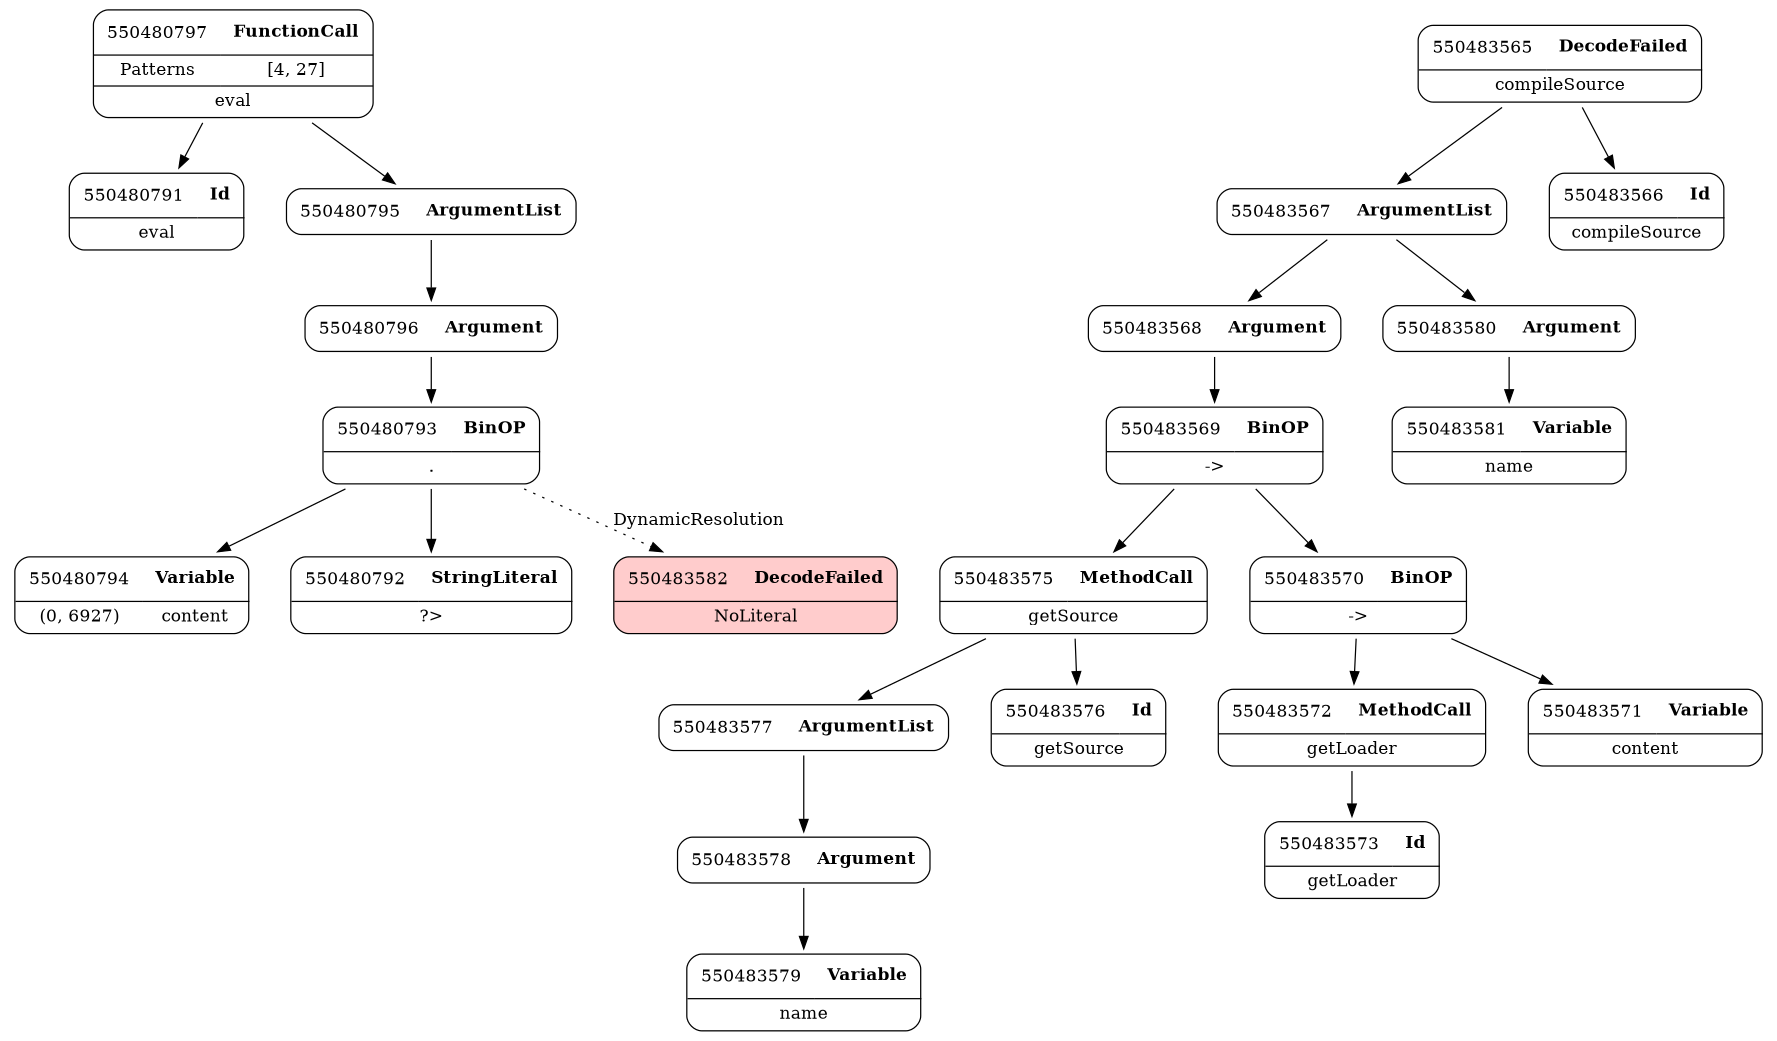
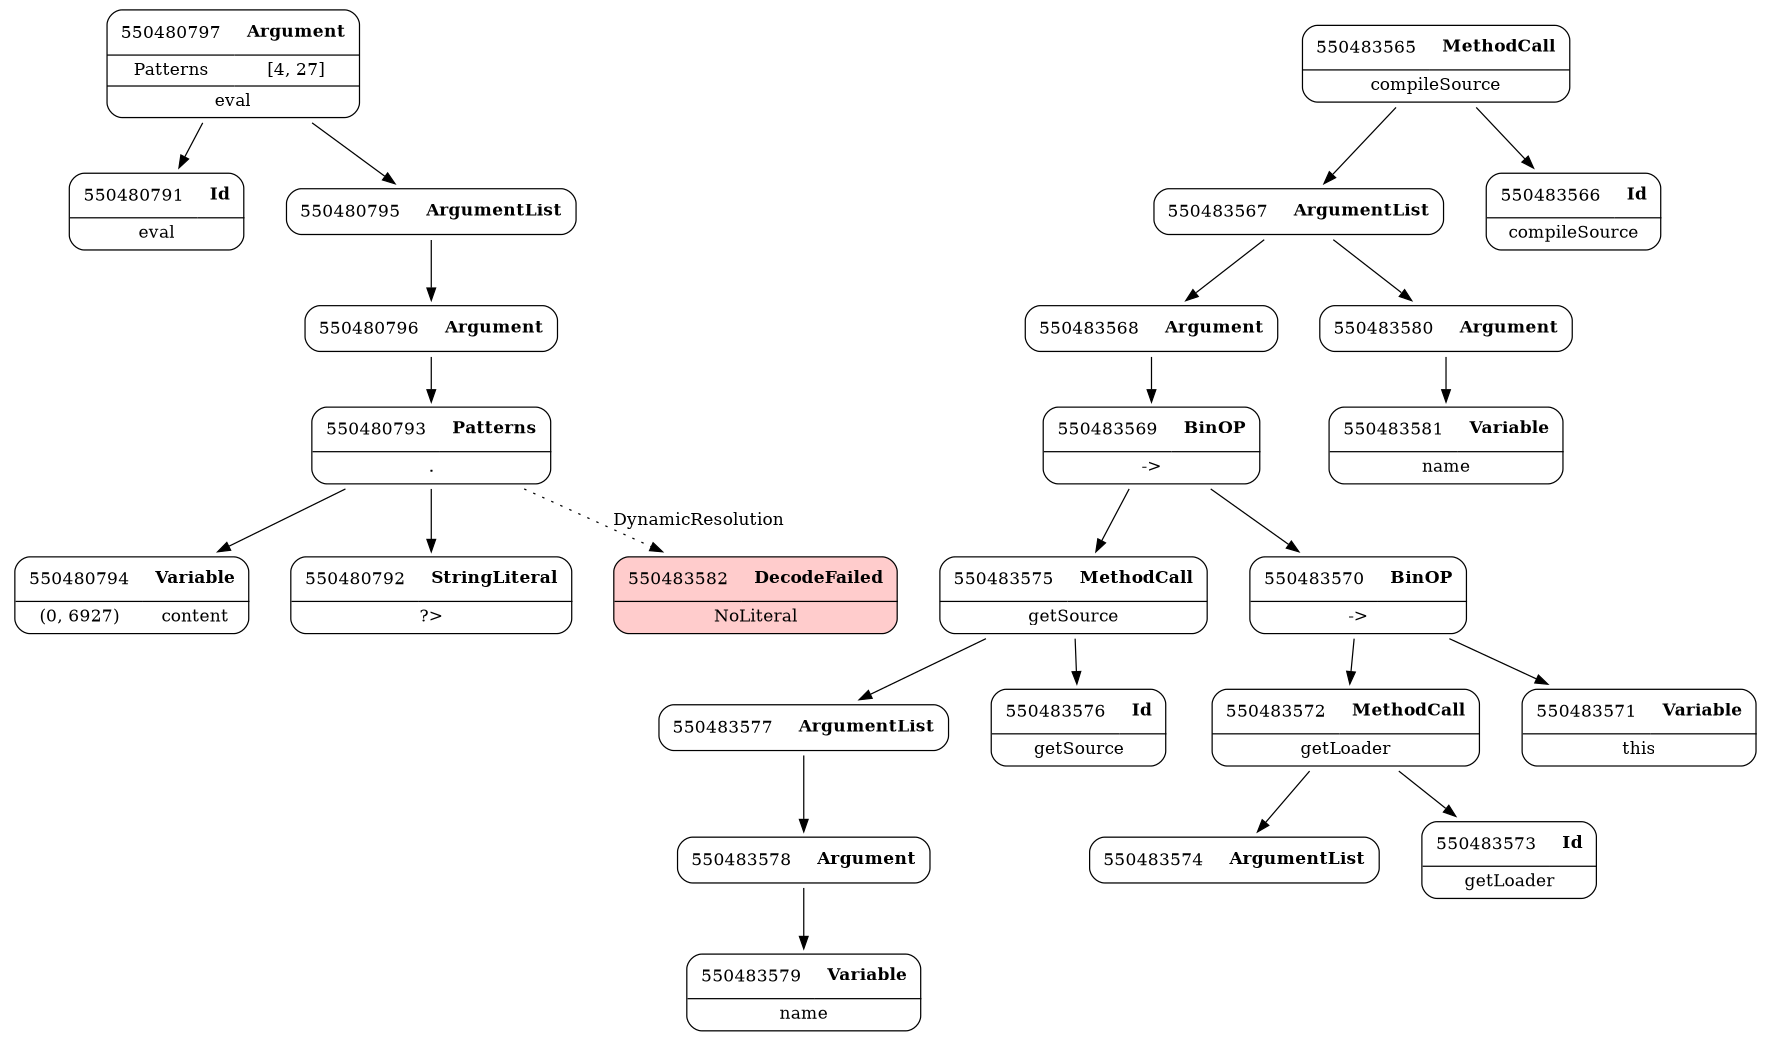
  digraph {
    node [shape=none]
    edge [weight=2]
-   n1 [label=<<TABLE border='1' cellspacing='0' cellpadding='10' style='rounded' ><TR><TD border='0'>550480797</TD><TD border='0'><B>FunctionCall</B></TD></TR><HR/><TR><TD border='0' cellpadding='5'>Patterns</TD><TD border='0' cellpadding='5'>[4, 27]</TD></TR><HR/><TR><TD border='0' cellpadding='5' colspan='2'>eval</TD></TR></TABLE>>]
+   n1 [label=<<TABLE border='1' cellspacing='0' cellpadding='10' style='rounded' ><TR><TD border='0'>550480797</TD><TD border='0'><B>Argument</B></TD></TR><HR/><TR><TD border='0' cellpadding='5'>Patterns</TD><TD border='0' cellpadding='5'>[4, 27]</TD></TR><HR/><TR><TD border='0' cellpadding='5' colspan='2'>eval</TD></TR></TABLE>>]
    n2 [label=<<TABLE border='1' cellspacing='0' cellpadding='10' style='rounded' ><TR><TD border='0'>550480791</TD><TD border='0'><B>Id</B></TD></TR><HR/><TR><TD border='0' cellpadding='5' colspan='2'>eval</TD></TR></TABLE>>]
    n3 [label=<<TABLE border='1' cellspacing='0' cellpadding='10' style='rounded' ><TR><TD border='0'>550480795</TD><TD border='0'><B>ArgumentList</B></TD></TR></TABLE>>]
    n4 [label=<<TABLE border='1' cellspacing='0' cellpadding='10' style='rounded' ><TR><TD border='0'>550480796</TD><TD border='0'><B>Argument</B></TD></TR></TABLE>>]
-   n5 [label=<<TABLE border='1' cellspacing='0' cellpadding='10' style='rounded' ><TR><TD border='0'>550480793</TD><TD border='0'><B>BinOP</B></TD></TR><HR/><TR><TD border='0' cellpadding='5' colspan='2'>.</TD></TR></TABLE>>]
+   n5 [label=<<TABLE border='1' cellspacing='0' cellpadding='10' style='rounded' ><TR><TD border='0'>550480793</TD><TD border='0'><B>Patterns</B></TD></TR><HR/><TR><TD border='0' cellpadding='5' colspan='2'>.</TD></TR></TABLE>>]
    n6 [label=<<TABLE border='1' cellspacing='0' cellpadding='10' style='rounded' ><TR><TD border='0'>550480794</TD><TD border='0'><B>Variable</B></TD></TR><HR/><TR><TD border='0' cellpadding='5'>(0, 6927)</TD><TD border='0' cellpadding='5'>content</TD></TR></TABLE>>]
    n7 [label=<<TABLE border='1' cellspacing='0' cellpadding='10' style='rounded' ><TR><TD border='0'>550480792</TD><TD border='0'><B>StringLiteral</B></TD></TR><HR/><TR><TD border='0' cellpadding='5' colspan='2'>?&gt;</TD></TR></TABLE>>]
    n8 [label=<<TABLE border='1' cellspacing='0' cellpadding='10' style='rounded' bgcolor='#FFCCCC' ><TR><TD border='0'>550483582</TD><TD border='0'><B>DecodeFailed</B></TD></TR><HR/><TR><TD border='0' cellpadding='5' colspan='2'>NoLiteral</TD></TR></TABLE>>]
-   n9 [label=<<TABLE border='1' cellspacing='0' cellpadding='10' style='rounded' ><TR><TD border='0'>550483565</TD><TD border='0'><B>DecodeFailed</B></TD></TR><HR/><TR><TD border='0' cellpadding='5' colspan='2'>compileSource</TD></TR></TABLE>>]
+   n9 [label=<<TABLE border='1' cellspacing='0' cellpadding='10' style='rounded' ><TR><TD border='0'>550483565</TD><TD border='0'><B>MethodCall</B></TD></TR><HR/><TR><TD border='0' cellpadding='5' colspan='2'>compileSource</TD></TR></TABLE>>]
    n10 [label=<<TABLE border='1' cellspacing='0' cellpadding='10' style='rounded' ><TR><TD border='0'>550483567</TD><TD border='0'><B>ArgumentList</B></TD></TR></TABLE>>]
    n11 [label=<<TABLE border='1' cellspacing='0' cellpadding='10' style='rounded' ><TR><TD border='0'>550483566</TD><TD border='0'><B>Id</B></TD></TR><HR/><TR><TD border='0' cellpadding='5' colspan='2'>compileSource</TD></TR></TABLE>>]
    n12 [label=<<TABLE border='1' cellspacing='0' cellpadding='10' style='rounded' ><TR><TD border='0'>550483568</TD><TD border='0'><B>Argument</B></TD></TR></TABLE>>]
    n13 [label=<<TABLE border='1' cellspacing='0' cellpadding='10' style='rounded' ><TR><TD border='0'>550483580</TD><TD border='0'><B>Argument</B></TD></TR></TABLE>>]
    n14 [label=<<TABLE border='1' cellspacing='0' cellpadding='10' style='rounded' ><TR><TD border='0'>550483569</TD><TD border='0'><B>BinOP</B></TD></TR><HR/><TR><TD border='0' cellpadding='5' colspan='2'>-&gt;</TD></TR></TABLE>>]
    n15 [label=<<TABLE border='1' cellspacing='0' cellpadding='10' style='rounded' ><TR><TD border='0'>550483581</TD><TD border='0'><B>Variable</B></TD></TR><HR/><TR><TD border='0' cellpadding='5' colspan='2'>name</TD></TR></TABLE>>]
    n16 [label=<<TABLE border='1' cellspacing='0' cellpadding='10' style='rounded' ><TR><TD border='0'>550483575</TD><TD border='0'><B>MethodCall</B></TD></TR><HR/><TR><TD border='0' cellpadding='5' colspan='2'>getSource</TD></TR></TABLE>>]
    n17 [label=<<TABLE border='1' cellspacing='0' cellpadding='10' style='rounded' ><TR><TD border='0'>550483570</TD><TD border='0'><B>BinOP</B></TD></TR><HR/><TR><TD border='0' cellpadding='5' colspan='2'>-&gt;</TD></TR></TABLE>>]
    n18 [label=<<TABLE border='1' cellspacing='0' cellpadding='10' style='rounded' ><TR><TD border='0'>550483579</TD><TD border='0'><B>Variable</B></TD></TR><HR/><TR><TD border='0' cellpadding='5' colspan='2'>name</TD></TR></TABLE>>]
    n19 [label=<<TABLE border='1' cellspacing='0' cellpadding='10' style='rounded' ><TR><TD border='0'>550483578</TD><TD border='0'><B>Argument</B></TD></TR></TABLE>>]
    n20 [label=<<TABLE border='1' cellspacing='0' cellpadding='10' style='rounded' ><TR><TD border='0'>550483577</TD><TD border='0'><B>ArgumentList</B></TD></TR></TABLE>>]
    n21 [label=<<TABLE border='1' cellspacing='0' cellpadding='10' style='rounded' ><TR><TD border='0'>550483576</TD><TD border='0'><B>Id</B></TD></TR><HR/><TR><TD border='0' cellpadding='5' colspan='2'>getSource</TD></TR></TABLE>>]
+   n22 [label=<<TABLE border='1' cellspacing='0' cellpadding='10' style='rounded' ><TR><TD border='0'>550483574</TD><TD border='0'><B>ArgumentList</B></TD></TR></TABLE>>]
    n23 [label=<<TABLE border='1' cellspacing='0' cellpadding='10' style='rounded' ><TR><TD border='0'>550483573</TD><TD border='0'><B>Id</B></TD></TR><HR/><TR><TD border='0' cellpadding='5' colspan='2'>getLoader</TD></TR></TABLE>>]
    n24 [label=<<TABLE border='1' cellspacing='0' cellpadding='10' style='rounded' ><TR><TD border='0'>550483572</TD><TD border='0'><B>MethodCall</B></TD></TR><HR/><TR><TD border='0' cellpadding='5' colspan='2'>getLoader</TD></TR></TABLE>>]
-   n25 [label=<<TABLE border='1' cellspacing='0' cellpadding='10' style='rounded' ><TR><TD border='0'>550483571</TD><TD border='0'><B>Variable</B></TD></TR><HR/><TR><TD border='0' cellpadding='5' colspan='2'>content</TD></TR></TABLE>>]
+   n25 [label=<<TABLE border='1' cellspacing='0' cellpadding='10' style='rounded' ><TR><TD border='0'>550483571</TD><TD border='0'><B>Variable</B></TD></TR><HR/><TR><TD border='0' cellpadding='5' colspan='2'>this</TD></TR></TABLE>>]
    n1 -> n2
    n1 -> n3
    n3 -> n4
    n4 -> n5
    n5 -> n6
    n5 -> n7
    n5 -> n8 [label=DynamicResolution style=dotted weight=""]
    n9 -> n10
    n9 -> n11
    n10 -> n12
    n10 -> n13
    n12 -> n14
    n13 -> n15
    n14 -> n16
    n14 -> n17
    n16 -> n20
    n16 -> n21
    n17 -> n24
    n17 -> n25
    n19 -> n18
    n20 -> n19
+   n24 -> n22
    n24 -> n23
  }
